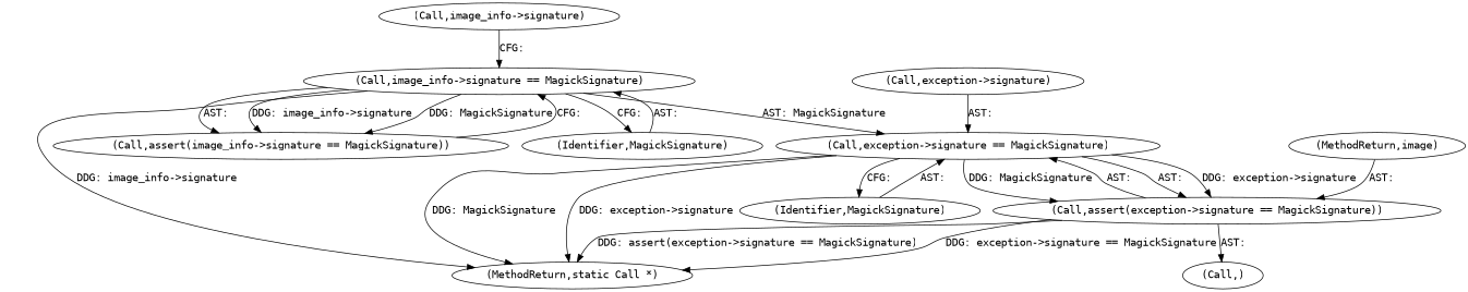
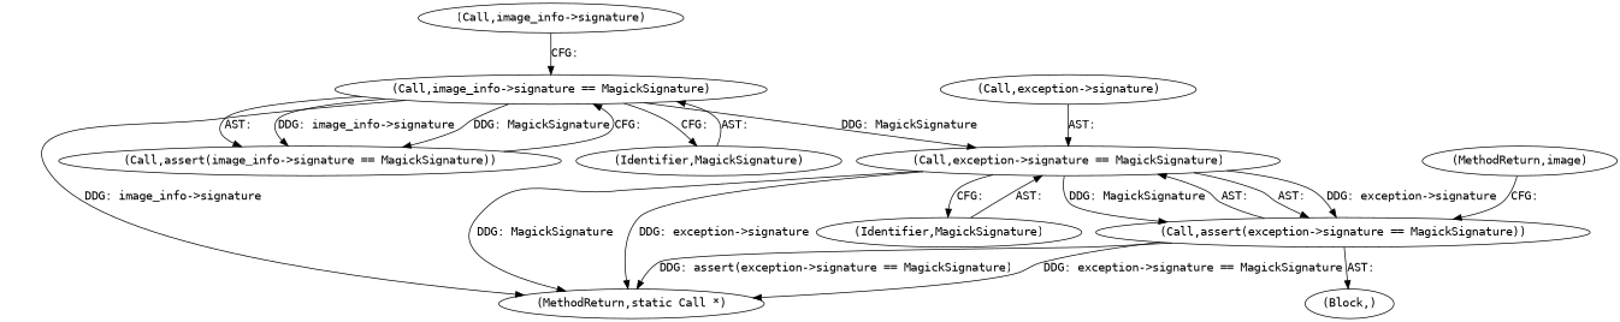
  digraph {
    fontname="DejaVu Sans Mono"
    node [fontname="DejaVu Sans Mono"]
    edge [fontname="DejaVu Sans Mono"]
    n1 [label="(Call,exception->signature == MagickSignature)"]
    n2 [label="(Call,assert(exception->signature == MagickSignature))"]
    n3 [label="(MethodReturn,static Call *)"]
    n4 [label="(Identifier,MagickSignature)"]
-   n5 [label="(Call,)"]
+   n5 [label="(Block,)"]
    n6 [label="(Call,image_info->signature == MagickSignature)"]
    n7 [label="(Call,assert(image_info->signature == MagickSignature))"]
    n8 [label="(Identifier,MagickSignature)"]
    n9 [label="(MethodReturn,image)"]
    n10 [label="(Call,image_info->signature)"]
    n11 [label="(Call,exception->signature)"]
    n1 -> n2 [label="AST: "]
    n1 -> n2 [label="DDG: exception->signature"]
    n1 -> n2 [label="DDG: MagickSignature"]
    n1 -> n3 [label="DDG: MagickSignature"]
    n1 -> n3 [label="DDG: exception->signature"]
    n1 -> n4 [label="CFG: "]
    n2 -> n1 [label="AST: "]
    n2 -> n3 [label="DDG: assert(exception->signature == MagickSignature)"]
    n2 -> n3 [label="DDG: exception->signature == MagickSignature"]
    n2 -> n5 [label="AST: "]
    n4 -> n1 [label="AST: "]
-   n6 -> n1 [label="AST: MagickSignature"]
+   n6 -> n1 [label="DDG: MagickSignature"]
    n6 -> n3 [label="DDG: image_info->signature"]
    n6 -> n7 [label="AST: "]
    n6 -> n7 [label="DDG: image_info->signature"]
    n6 -> n7 [label="DDG: MagickSignature"]
    n6 -> n8 [label="CFG: "]
    n7 -> n6 [label="CFG: "]
    n8 -> n6 [label="AST: "]
-   n9 -> n2 [label="AST: "]
+   n9 -> n2 [label="CFG: "]
    n10 -> n6 [label="CFG: "]
    n11 -> n1 [label="AST: "]
  }
